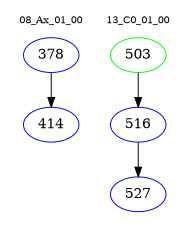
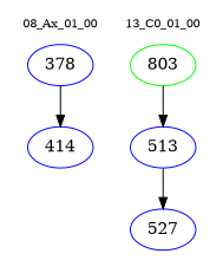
  digraph {
    node [color=blue]
    edge [color=black]
    n1 [label=378]
    n2 [label=414]
-   n3 [color=green label=503]
-   n4 [label=516]
+   n3 [color=green label=803]
+   n4 [label=513]
    n5 [label=527]
    subgraph cluster_1 {
      color=white
      fontsize=10
      label="08_Ax_01_00"
      n1
      n2
    }
    subgraph cluster_2 {
      color=white
      fontsize=10
      label="13_C0_01_00"
      n3
      n4
      n5
    }
    n1 -> n2
    n3 -> n4
    n4 -> n5
  }
